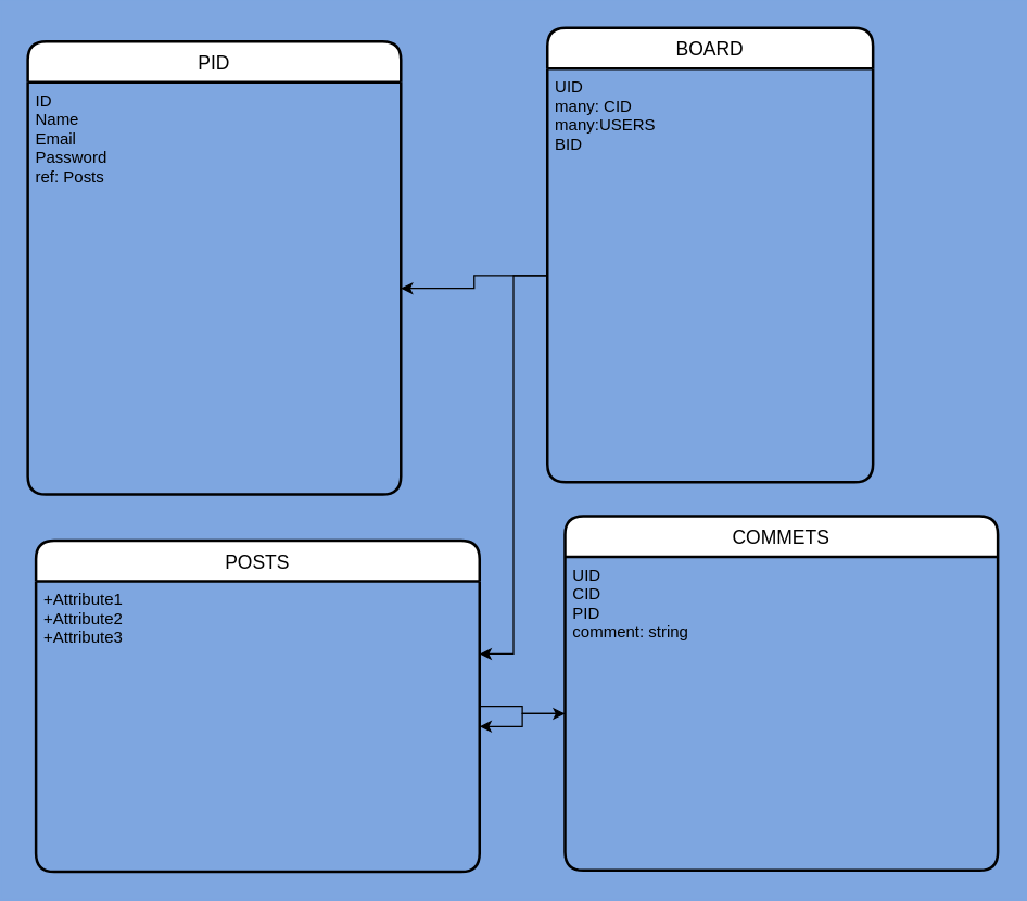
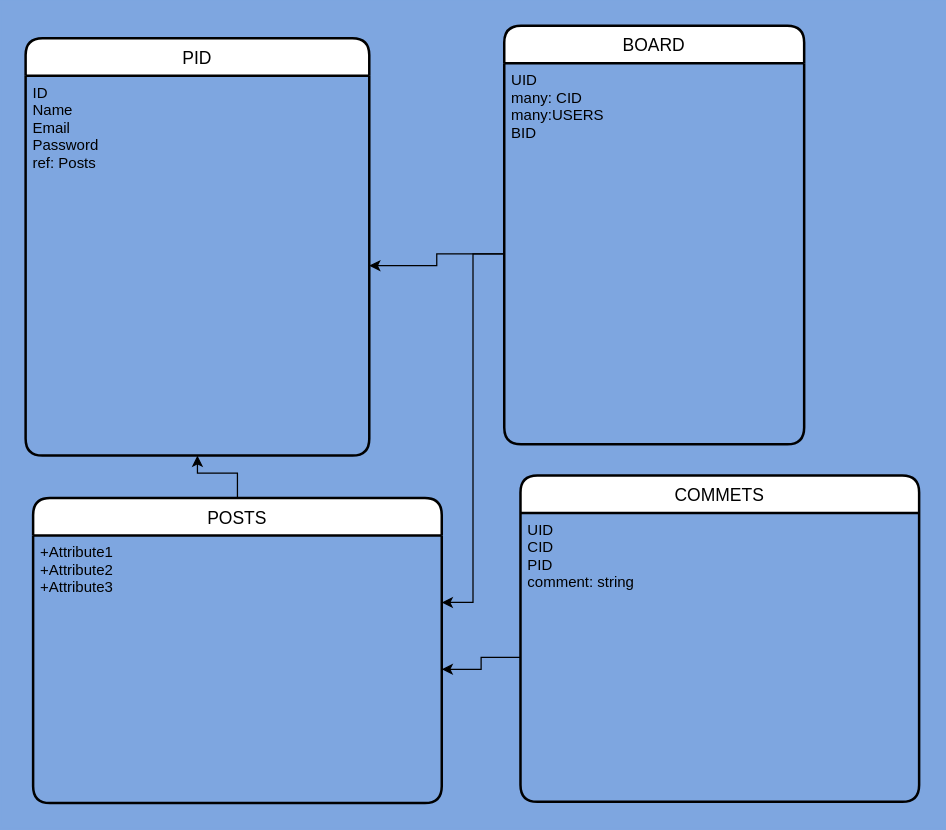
  <mxCell id="0" />
  <mxCell id="1" parent="0" />
- <mxCell id="2" style="edgeStyle=orthogonalEdgeStyle;rounded=0;orthogonalLoop=1;jettySize=auto;html=1;fontSize=20;" edge="1" parent="1" source="3" target="12"><mxGeometry relative="1" as="geometry" /></mxCell>
+ <mxCell id="2" style="edgeStyle=orthogonalEdgeStyle;rounded=0;orthogonalLoop=1;jettySize=auto;html=1;fontSize=20;" edge="1" parent="1" source="3" target="6"><mxGeometry relative="1" as="geometry" /></mxCell>
  <mxCell id="3" value="POSTS" style="swimlane;childLayout=stackLayout;horizontal=1;startSize=30;horizontalStack=0;rounded=1;fontSize=14;fontStyle=0;strokeWidth=2;resizeParent=0;resizeLast=1;shadow=0;dashed=0;align=center;" vertex="1" parent="1"><mxGeometry x="26" y="398" width="327" height="244" as="geometry" /></mxCell>
  <mxCell id="4" value="+Attribute1&#10;+Attribute2&#10;+Attribute3" style="align=left;strokeColor=none;fillColor=none;spacingLeft=4;fontSize=12;verticalAlign=top;resizable=0;rotatable=0;part=1;" vertex="1" parent="3"><mxGeometry y="30" width="327" height="214" as="geometry" /></mxCell>
  <mxCell id="5" value="PID" style="swimlane;childLayout=stackLayout;horizontal=1;startSize=30;horizontalStack=0;rounded=1;fontSize=14;fontStyle=0;strokeWidth=2;resizeParent=0;resizeLast=1;shadow=0;dashed=0;align=center;" vertex="1" parent="1"><mxGeometry x="20" y="30" width="275" height="334" as="geometry" /></mxCell>
  <mxCell id="6" value="ID&#10;Name&#10;Email&#10;Password&#10;ref: Posts&#10;" style="align=left;strokeColor=none;fillColor=none;spacingLeft=4;fontSize=12;verticalAlign=top;resizable=0;rotatable=0;part=1;" vertex="1" parent="5"><mxGeometry y="30" width="275" height="304" as="geometry" /></mxCell>
  <mxCell id="7" value="BOARD" style="swimlane;childLayout=stackLayout;horizontal=1;startSize=30;horizontalStack=0;rounded=1;fontSize=14;fontStyle=0;strokeWidth=2;resizeParent=0;resizeLast=1;shadow=0;dashed=0;align=center;" vertex="1" parent="1"><mxGeometry x="403" y="20" width="240" height="335" as="geometry" /></mxCell>
  <mxCell id="8" value="UID&#10;many: CID&#10;many:USERS&#10;BID&#10;" style="align=left;strokeColor=none;fillColor=none;spacingLeft=4;fontSize=12;verticalAlign=top;resizable=0;rotatable=0;part=1;" vertex="1" parent="7"><mxGeometry y="30" width="240" height="305" as="geometry" /></mxCell>
  <mxCell id="9" style="edgeStyle=orthogonalEdgeStyle;rounded=0;orthogonalLoop=1;jettySize=auto;html=1;fontSize=20;" edge="1" parent="1" source="8" target="6"><mxGeometry relative="1" as="geometry" /></mxCell>
  <mxCell id="10" style="edgeStyle=orthogonalEdgeStyle;rounded=0;orthogonalLoop=1;jettySize=auto;html=1;entryX=1;entryY=0.25;entryDx=0;entryDy=0;fontSize=20;" edge="1" parent="1" source="8" target="4"><mxGeometry relative="1" as="geometry" /></mxCell>
  <mxCell id="11" value="COMMETS" style="swimlane;childLayout=stackLayout;horizontal=1;startSize=30;horizontalStack=0;rounded=1;fontSize=14;fontStyle=0;strokeWidth=2;resizeParent=0;resizeLast=1;shadow=0;dashed=0;align=center;" vertex="1" parent="1"><mxGeometry x="416" y="380" width="319" height="261" as="geometry" /></mxCell>
  <mxCell id="12" value="UID&#10;CID&#10;PID&#10;comment: string&#10;" style="align=left;strokeColor=none;fillColor=none;spacingLeft=4;fontSize=12;verticalAlign=top;resizable=0;rotatable=0;part=1;" vertex="1" parent="11"><mxGeometry y="30" width="319" height="231" as="geometry" /></mxCell>
  <mxCell id="13" style="edgeStyle=orthogonalEdgeStyle;rounded=0;orthogonalLoop=1;jettySize=auto;html=1;entryX=1;entryY=0.5;entryDx=0;entryDy=0;fontSize=20;" edge="1" parent="1" source="12" target="4"><mxGeometry relative="1" as="geometry" /></mxCell>
